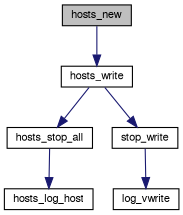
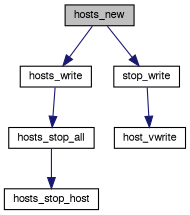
  digraph {
    rankdir=TB
    node [color=black fontname=FreeSans fontsize=10 shape=record]
    edge [color=midnightblue fontname=FreeSans fontsize=10 labelfontname=FreeSans labelfontsize=10 style=solid]
    n1 [fillcolor=grey75 fontcolor=black height=0.2 label=hosts_new style=filled width=0.4]
    n2 [height=0.2 label=hosts_write width=0.4]
    n3 [height=0.2 label=hosts_stop_all width=0.4]
    n4 [height=0.2 label=stop_write width=0.4]
-   n5 [height=0.2 label=hosts_log_host width=0.4]
-   n6 [height=0.2 label=log_vwrite width=0.4]
+   n5 [height=0.2 label=hosts_stop_host width=0.4]
+   n6 [height=0.2 label=host_vwrite width=0.4]
    n1 -> n2
    n2 -> n3
-   n2 -> n4
+   n1 -> n4
    n3 -> n5
    n4 -> n6
  }
